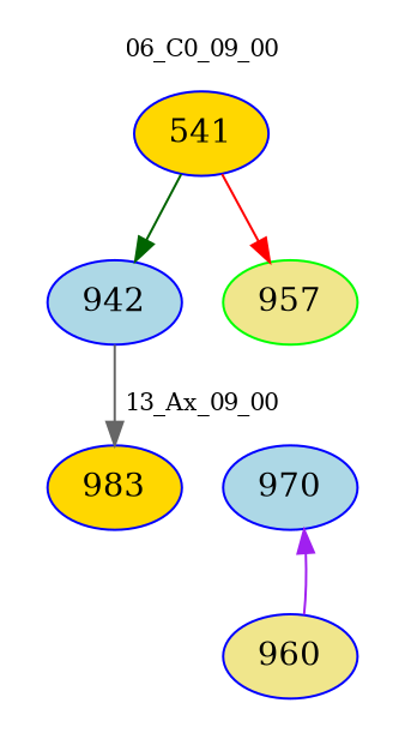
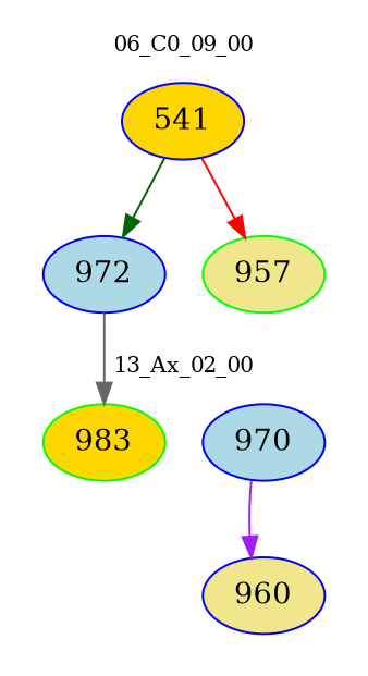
  digraph {
    node [color=blue fillcolor=lightblue style=filled]
    n1 [label=970]
-   n2 [fillcolor=gold label=983]
+   n2 [color=green fillcolor=gold label=983]
    n3 [fillcolor=khaki label=960]
    n4 [fillcolor=gold label=541]
-   n5 [label=942]
+   n5 [label=972]
    n6 [color=green fillcolor=khaki label=957]
    subgraph cluster_1 {
      color=white
      fontsize=10
-     label="13_Ax_09_00"
+     label="13_Ax_02_00"
      n1
      n2
      n3
    }
    subgraph cluster_2 {
      color=white
      fontsize=10
      label="06_C0_09_00"
      n4
      n5
      n6
    }
-   n3 -> n1 [color=purple]
+   n1 -> n3 [color=purple]
    n4 -> n5 [color=darkgreen]
    n4 -> n6 [color=red]
    n5 -> n2 [color=gray40]
  }
